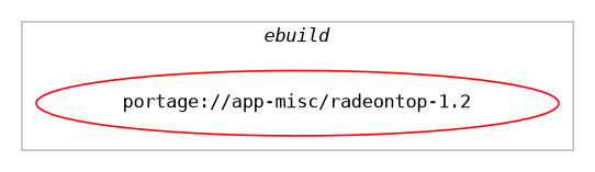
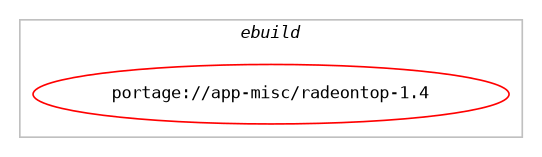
  digraph {
    compound=true
    concentrate=true
    fontname="DejaVu Sans Mono"
    fontsize=10
    newrank=true
    rankdir=LR
    ranksep=1.5
-   n1 [color=red fontname="DejaVu Sans Mono" fontsize=10 label="portage://app-misc/radeontop-1.2" width=4]
+   n1 [color=red fontname="DejaVu Sans Mono" fontsize=10 label="portage://app-misc/radeontop-1.4" width=4]
    subgraph cluster_1 {
      color=gray
      label=<<i>ebuild</i>>
      n1
    }
    subgraph cluster_2 {
      color=gray
      label=<<i>dependencies</i>>
      subgraph cluster_3 {
        color=gray
        fillcolor="#eeeeee"
        label=<<i>compile</i>>
        style=filled
      }
      subgraph cluster_4 {
        color=gray
        fillcolor="#eeeeee"
        label=<<i>compile and run</i>>
        style=filled
      }
      subgraph cluster_5 {
        color=gray
        fillcolor="#eeeeee"
        label=<<i>run</i>>
        style=filled
      }
    }
    subgraph cluster_6 {
      color=gray
      label=<<i>candidates</i>>
      rank=same
    }
  }
